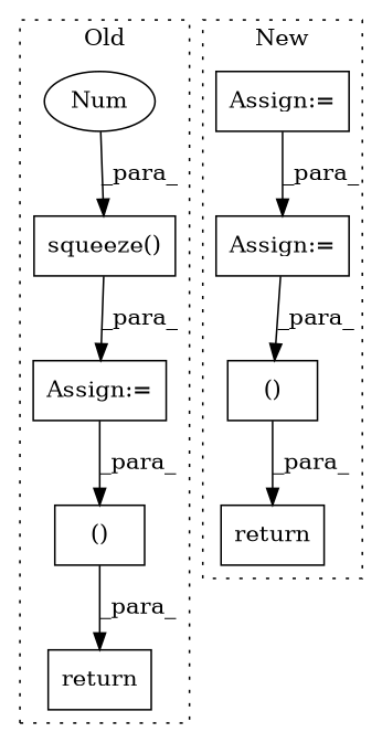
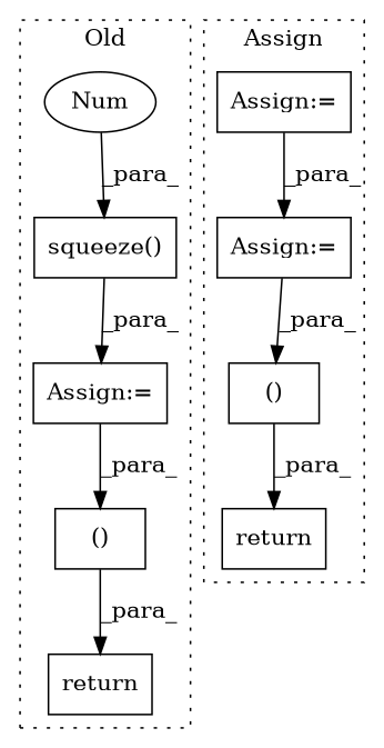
  digraph {
    node [a=68 l=3 shape=box]
    n1 [a=75 l="20,1" label="squeeze()" s="2551,2572"]
    n2 [a=76 l=1 label=Num s=2571 shape=ellipse]
    n3 [label="Assign:=" s=2548]
    n4 [a=93 l=7 label=return s=2923]
    n5 [a=54 l=24 label="()" s=2941]
    n6 [a=54 l=20 label="()" s=3020]
    n7 [a=93 l=7 label=return s=3003]
    n8 [label="Assign:=" s=2973]
    n9 [label="Assign:=" s=2653]
    subgraph cluster_1 {
      label=Old
      style=dotted
      n1
      n2
      n3
      n4
      n5
    }
    subgraph cluster_2 {
-     label=New
+     label=Assign
      style=dotted
      n6
      n7
      n8
      n9
    }
    n1 -> n3 [label=_para_]
    n2 -> n1 [label=_para_]
    n3 -> n5 [label=_para_]
    n5 -> n4 [label=_para_]
    n6 -> n7 [label=_para_]
    n8 -> n6 [label=_para_]
    n9 -> n8 [label=_para_]
  }
